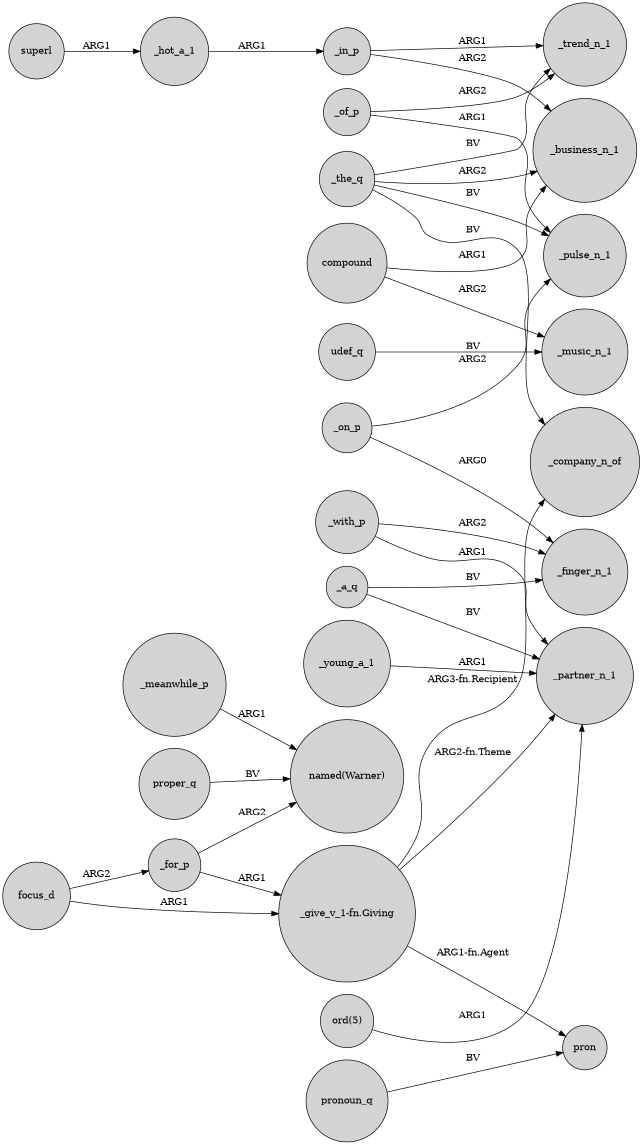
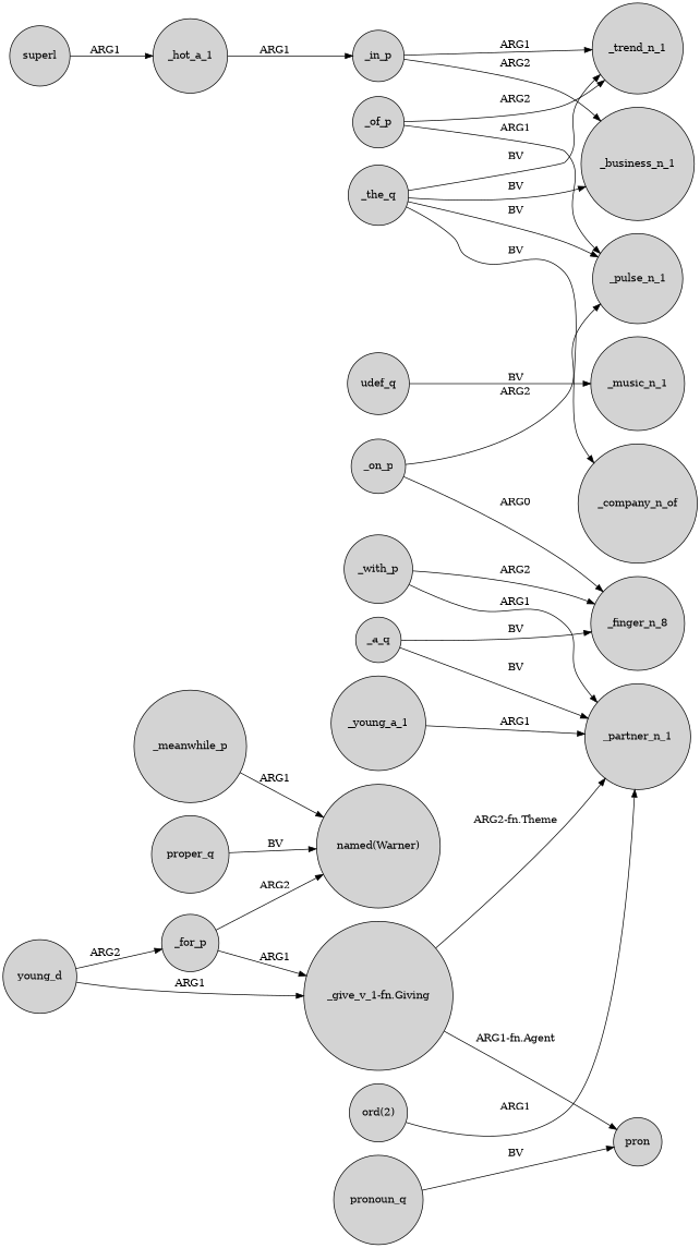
  digraph {
    rankdir=LR
    node [shape=circle style=filled]
    superl
    _hot_a_1
    _in_p
    _with_p
    _partner_n_1
-   _finger_n_1
+   _finger_n_1 [label=_finger_n_8]
    _for_p
    "named(Warner)"
    "_give_v_1-fn.Giving"
    _company_n_of
    pron
    _young_a_1
    _trend_n_1
    _business_n_1
    _the_q
    _pulse_n_1
    _of_p
    _on_p
    _a_q
    _meanwhile_p
-   focus_d
+   focus_d [label=young_d]
    pronoun_q
-   compound
    _music_n_1
-   "ord(2)" [label="ord(5)"]
+   "ord(2)"
    proper_q
    udef_q
    superl -> _hot_a_1 [label=ARG1]
    _hot_a_1 -> _in_p [label=ARG1]
    _in_p -> _trend_n_1 [label=ARG1]
    _in_p -> _business_n_1 [label=ARG2]
    _with_p -> _partner_n_1 [label=ARG1]
    _with_p -> _finger_n_1 [label=ARG2]
    _for_p -> "named(Warner)" [label=ARG2]
    _for_p -> "_give_v_1-fn.Giving" [label=ARG1]
    "_give_v_1-fn.Giving" -> _partner_n_1 [label="ARG2-fn.Theme"]
-   "_give_v_1-fn.Giving" -> _company_n_of [label="ARG3-fn.Recipient"]
    "_give_v_1-fn.Giving" -> pron [label="ARG1-fn.Agent"]
    _young_a_1 -> _partner_n_1 [label=ARG1]
    _the_q -> _company_n_of [label=BV]
    _the_q -> _trend_n_1 [label=BV]
-   _the_q -> _business_n_1 [label=ARG2]
+   _the_q -> _business_n_1 [label=BV]
    _the_q -> _pulse_n_1 [label=BV]
    _of_p -> _trend_n_1 [label=ARG2]
    _of_p -> _pulse_n_1 [label=ARG1]
    _on_p -> _finger_n_1 [label=ARG0]
    _on_p -> _pulse_n_1 [label=ARG2]
    _a_q -> _partner_n_1 [label=BV]
    _a_q -> _finger_n_1 [label=BV]
    _meanwhile_p -> "named(Warner)" [label=ARG1]
    focus_d -> _for_p [label=ARG2]
    focus_d -> "_give_v_1-fn.Giving" [label=ARG1]
    pronoun_q -> pron [label=BV]
-   compound -> _business_n_1 [label=ARG1]
-   compound -> _music_n_1 [label=ARG2]
    "ord(2)" -> _partner_n_1 [label=ARG1]
    proper_q -> "named(Warner)" [label=BV]
    udef_q -> _music_n_1 [label=BV]
  }
